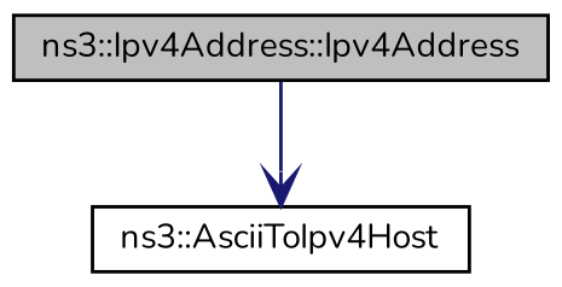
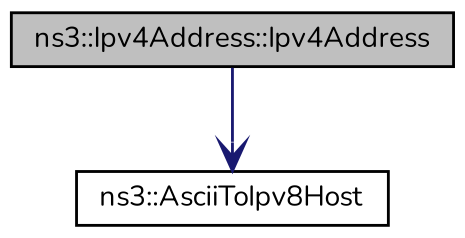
  digraph {
    rankdir=TB
    fontname=Nunito
    node [color=black fontname=Nunito fontsize=10 shape=record style=filled]
    n1 [fillcolor=grey75 fontcolor=black height=0.2 label="ns3::Ipv4Address::Ipv4Address" width=0.4]
-   n2 [fillcolor=white height=0.2 label="ns3::AsciiToIpv4Host" width=0.4]
+   n2 [fillcolor=white height=0.2 label="ns3::AsciiToIpv8Host" width=0.4]
    n1 -> n2 [color=midnightblue fontname=Nunito fontsize=10 labelfontname=Helvetica labelfontsize=10 style=solid arrowhead=vee]
  }
